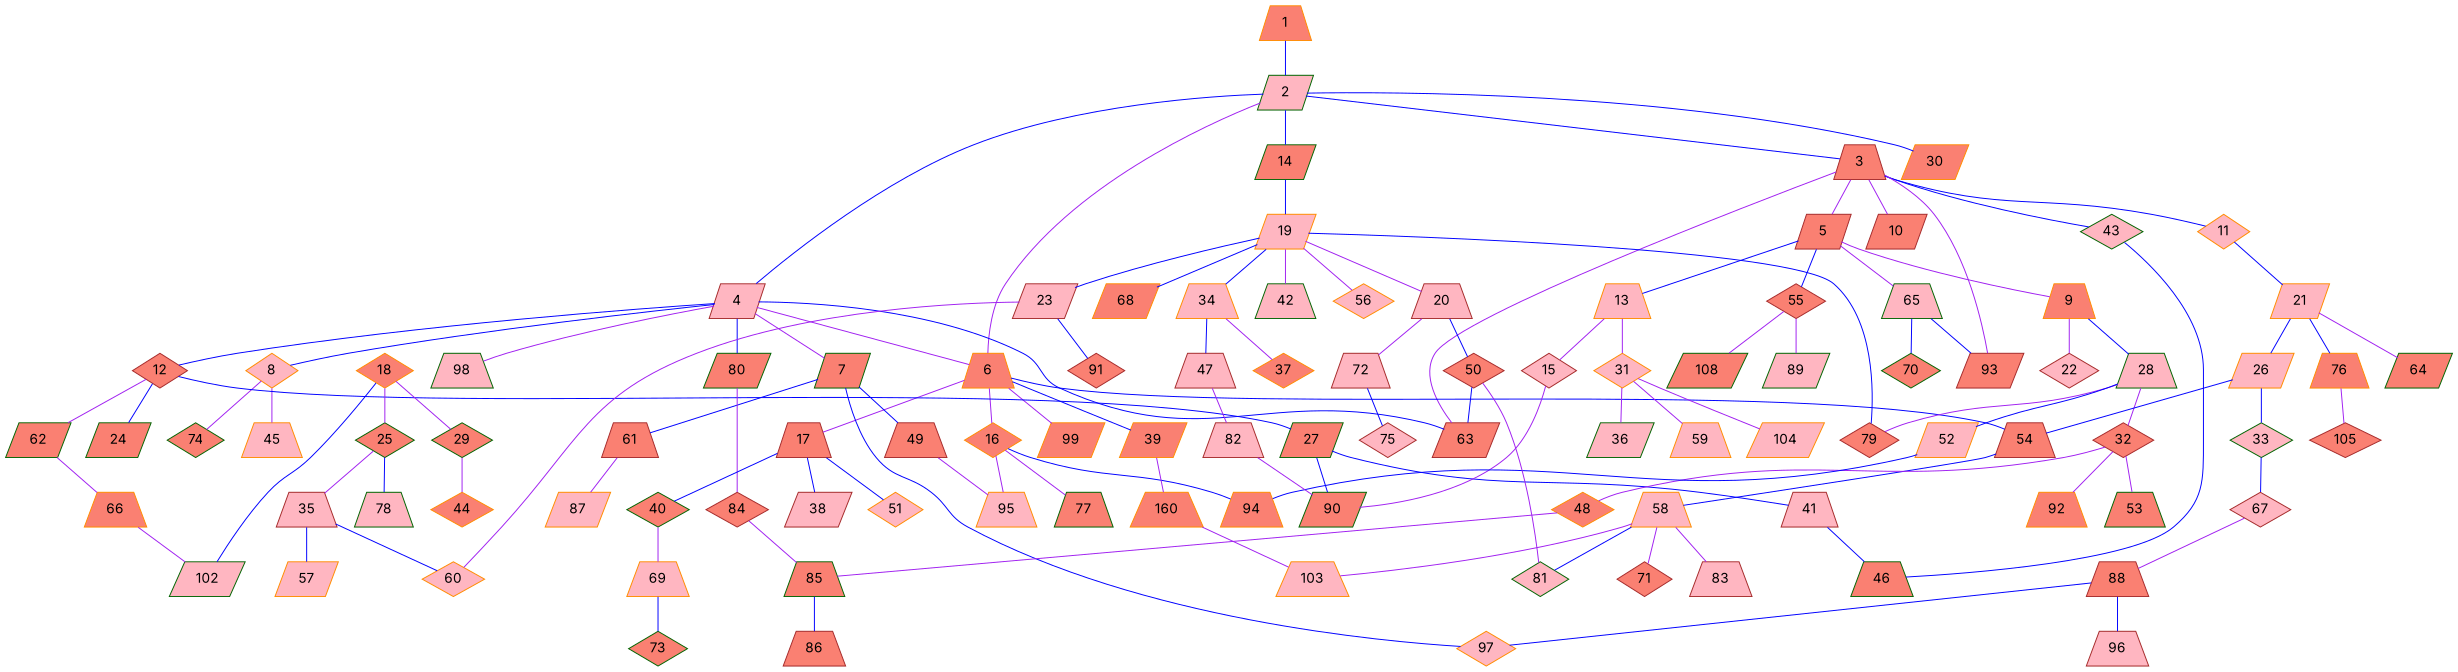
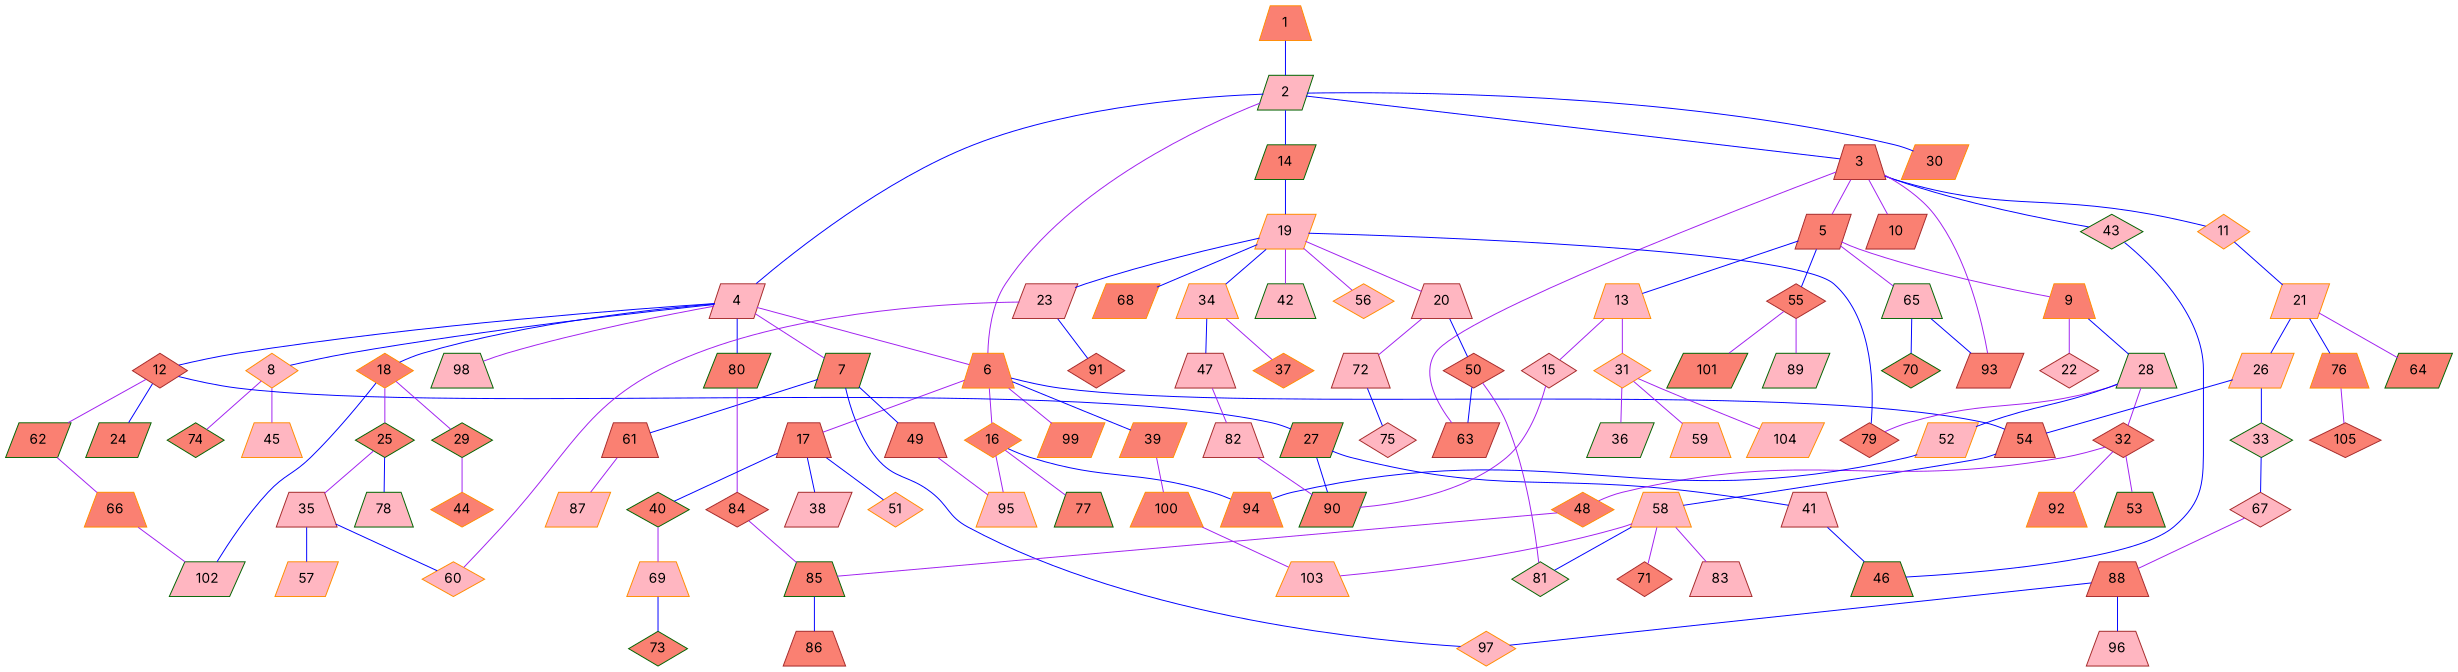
  graph {
    fontname=Inter
    node [color=darkorange fillcolor=salmon fontname=Inter shape=trapezium style=filled]
    edge [color=purple fontname=Inter]
    2 [color=darkgreen fillcolor=lightpink shape=parallelogram]
    1
    3 [color=brown]
    4 [color=brown fillcolor=lightpink shape=parallelogram]
    6
    14 [color=darkgreen shape=parallelogram]
    30 [shape=parallelogram]
    5 [color=brown shape=parallelogram]
    10 [color=brown shape=parallelogram]
    11 [fillcolor=lightpink shape=diamond]
    43 [color=darkgreen fillcolor=lightpink shape=diamond]
    63 [color=brown shape=parallelogram]
    93 [color=brown shape=parallelogram]
    7 [color=darkgreen shape=parallelogram]
    8 [fillcolor=lightpink shape=diamond]
    12 [color=brown shape=diamond]
    18 [shape=diamond]
    80 [color=darkgreen shape=parallelogram]
    98 [color=darkgreen fillcolor=lightpink]
    16 [shape=diamond]
    17 [color=brown]
    39 [shape=parallelogram]
    54 [color=brown]
    99 [shape=parallelogram]
    19 [fillcolor=lightpink shape=parallelogram]
    9
    13 [fillcolor=lightpink]
    55 [color=brown shape=diamond]
    65 [color=darkgreen fillcolor=lightpink]
    21 [fillcolor=lightpink shape=parallelogram]
    46 [color=darkgreen]
    49 [color=brown]
    61 [color=brown]
    97 [fillcolor=lightpink shape=diamond]
    45 [fillcolor=lightpink]
    74 [color=darkgreen shape=diamond]
    24 [color=darkgreen shape=parallelogram]
    27 [color=darkgreen shape=parallelogram]
    62 [color=darkgreen shape=parallelogram]
    25 [color=darkgreen shape=diamond]
    29 [color=darkgreen shape=diamond]
    102 [color=darkgreen fillcolor=lightpink shape=parallelogram]
    84 [color=brown shape=diamond]
    22 [color=brown fillcolor=lightpink shape=diamond]
    28 [color=darkgreen fillcolor=lightpink]
    15 [color=brown fillcolor=lightpink shape=diamond]
    31 [fillcolor=lightpink shape=diamond]
    89 [color=darkgreen fillcolor=lightpink shape=parallelogram]
-   101 [color=darkgreen shape=parallelogram label=108]
+   101 [color=darkgreen shape=parallelogram]
    70 [color=darkgreen shape=diamond]
    77 [color=darkgreen]
    94
    95 [fillcolor=lightpink]
    38 [color=brown fillcolor=lightpink shape=parallelogram]
    40 [color=darkgreen shape=diamond]
    51 [fillcolor=lightpink shape=diamond]
-   100 [label=160]
+   100
    58 [fillcolor=lightpink]
    87 [fillcolor=lightpink shape=parallelogram]
    79 [color=brown shape=diamond]
    32 [color=brown shape=diamond]
    52 [fillcolor=lightpink shape=parallelogram]
    26 [fillcolor=lightpink shape=parallelogram]
    64 [color=darkgreen shape=parallelogram]
    76
    90 [color=darkgreen shape=parallelogram]
    41 [color=brown fillcolor=lightpink]
    66
    36 [color=darkgreen fillcolor=lightpink shape=parallelogram]
    59 [fillcolor=lightpink]
    104 [fillcolor=lightpink shape=parallelogram]
    20 [color=brown fillcolor=lightpink]
    23 [color=brown fillcolor=lightpink shape=parallelogram]
    34 [fillcolor=lightpink]
    42 [color=darkgreen fillcolor=lightpink]
    56 [fillcolor=lightpink shape=diamond]
    68 [shape=parallelogram]
    69 [fillcolor=lightpink]
    35 [color=brown fillcolor=lightpink]
    78 [color=darkgreen fillcolor=lightpink]
    44 [shape=diamond]
    50 [color=brown shape=diamond]
    72 [color=brown fillcolor=lightpink]
    60 [fillcolor=lightpink shape=diamond]
    91 [color=brown shape=diamond]
    37 [shape=diamond]
    47 [color=brown fillcolor=lightpink]
    81 [color=darkgreen fillcolor=lightpink shape=diamond]
    75 [color=brown fillcolor=lightpink shape=diamond]
    33 [color=darkgreen fillcolor=lightpink shape=diamond]
    105 [color=brown shape=diamond]
    57 [fillcolor=lightpink shape=parallelogram]
    67 [color=brown fillcolor=lightpink shape=diamond]
    48 [shape=diamond]
    53 [color=darkgreen]
    92
    85 [color=darkgreen]
    88 [color=brown]
    82 [color=brown fillcolor=lightpink]
    103 [fillcolor=lightpink]
    73 [color=darkgreen shape=diamond]
    86 [color=brown]
    71 [color=brown shape=diamond]
    83 [color=brown fillcolor=lightpink]
    96 [color=brown fillcolor=lightpink]
    2 -- 3 [color=blue]
    2 -- 4 [color=blue]
    2 -- 6
    2 -- 14 [color=blue]
    2 -- 30 [color=blue]
    1 -- 2 [color=blue]
    3 -- 5
    3 -- 10
    3 -- 11 [color=blue]
    3 -- 43 [color=blue]
    3 -- 63
    3 -- 93
    4 -- 6
    4 -- 7
    4 -- 8 [color=blue]
    4 -- 12 [color=blue]
-   4 -- 63 [color=blue]
+   4 -- 18 [color=blue]
    4 -- 80 [color=blue]
    4 -- 98
    6 -- 16
    6 -- 17
    6 -- 39 [color=blue]
    6 -- 54 [color=blue]
    6 -- 99
    14 -- 19 [color=blue]
    5 -- 9
    5 -- 13 [color=blue]
    5 -- 55 [color=blue]
    5 -- 65
    11 -- 21 [color=blue]
    43 -- 46 [color=blue]
    7 -- 49 [color=blue]
    7 -- 61 [color=blue]
    7 -- 97 [color=blue]
    8 -- 45
    8 -- 74
    12 -- 24 [color=blue]
    12 -- 27 [color=blue]
    12 -- 62
    18 -- 25
    18 -- 29
    18 -- 102 [color=blue]
    80 -- 84
    16 -- 77
    16 -- 94 [color=blue]
    16 -- 95
    17 -- 38 [color=blue]
    17 -- 40 [color=blue]
    17 -- 51 [color=blue]
    39 -- 100
    54 -- 58 [color=blue]
    19 -- 79 [color=blue]
    19 -- 20
    19 -- 23 [color=blue]
    19 -- 34 [color=blue]
    19 -- 42
    19 -- 56
    19 -- 68 [color=blue]
    9 -- 22
    9 -- 28 [color=blue]
    13 -- 15
    13 -- 31
    55 -- 89
    55 -- 101
    65 -- 93 [color=blue]
    65 -- 70 [color=blue]
    21 -- 26 [color=blue]
    21 -- 64
    21 -- 76 [color=blue]
    49 -- 95
    61 -- 87
    27 -- 90 [color=blue]
    27 -- 41 [color=blue]
    62 -- 66
    25 -- 35
    25 -- 78 [color=blue]
    29 -- 44
    84 -- 85
    28 -- 79
    28 -- 32
    28 -- 52 [color=blue]
    15 -- 90
    31 -- 36
    31 -- 59
    31 -- 104
    40 -- 69
    100 -- 103
    58 -- 81 [color=blue]
    58 -- 103
    58 -- 71
    58 -- 83
    32 -- 48
    32 -- 53
    32 -- 92
    52 -- 94 [color=blue]
    26 -- 54 [color=blue]
    26 -- 33 [color=blue]
    76 -- 105
    41 -- 46 [color=blue]
    66 -- 102
    20 -- 50 [color=blue]
    20 -- 72
    23 -- 60
    23 -- 91 [color=blue]
    34 -- 37
    34 -- 47 [color=blue]
    69 -- 73 [color=blue]
    35 -- 60 [color=blue]
    35 -- 57 [color=blue]
    50 -- 63 [color=blue]
    50 -- 81
    72 -- 75 [color=blue]
    47 -- 82
    33 -- 67 [color=blue]
    67 -- 88
    48 -- 85
    85 -- 86 [color=blue]
    88 -- 97 [color=blue]
    88 -- 96 [color=blue]
    82 -- 90
  }
